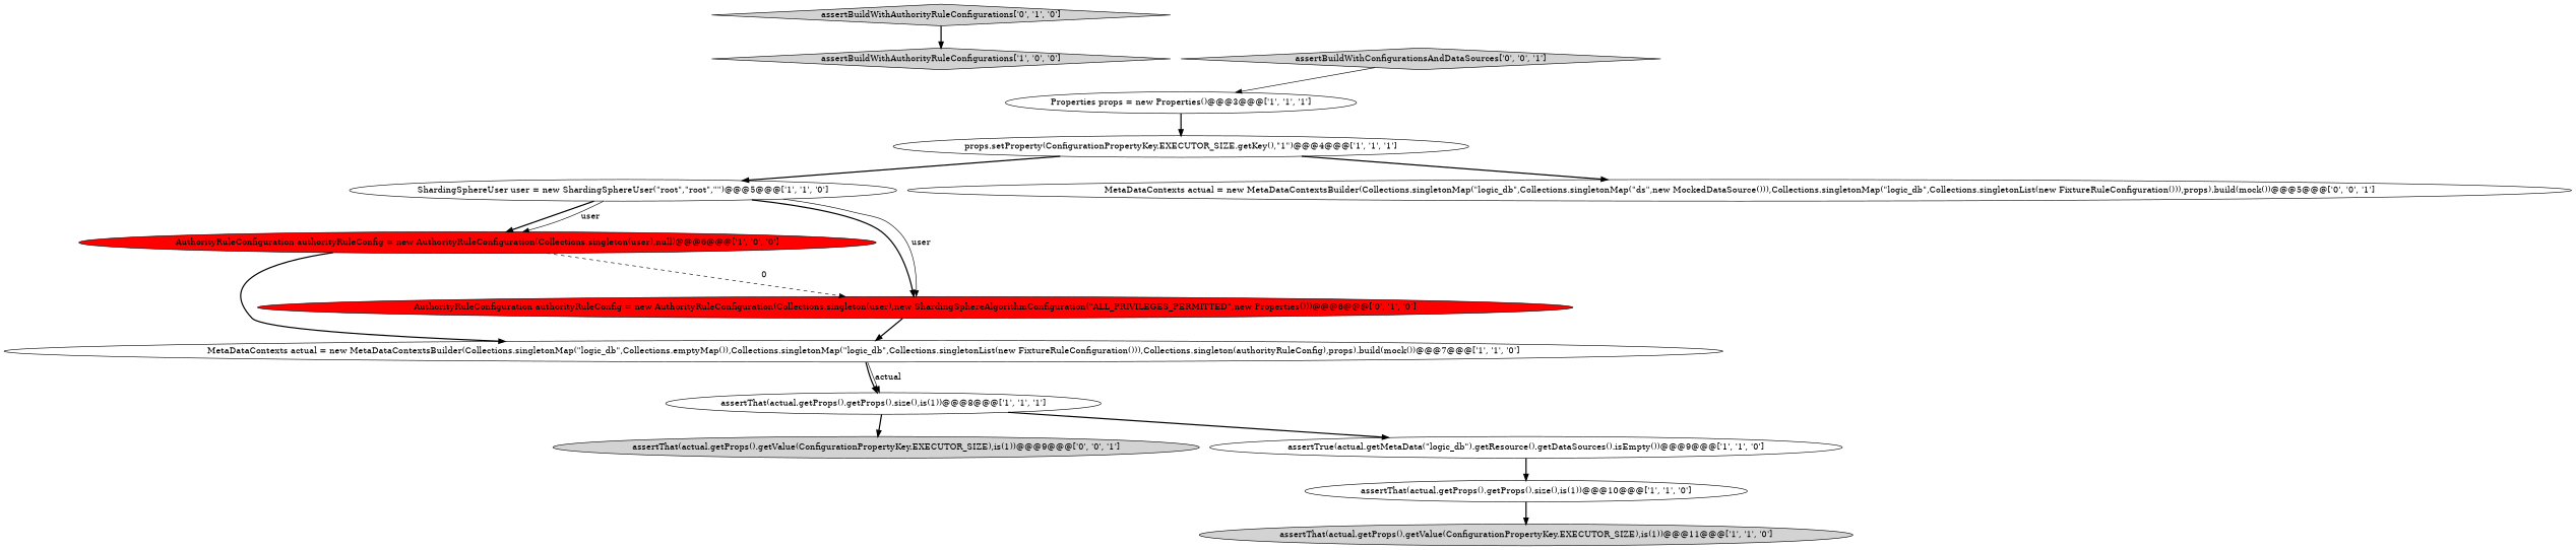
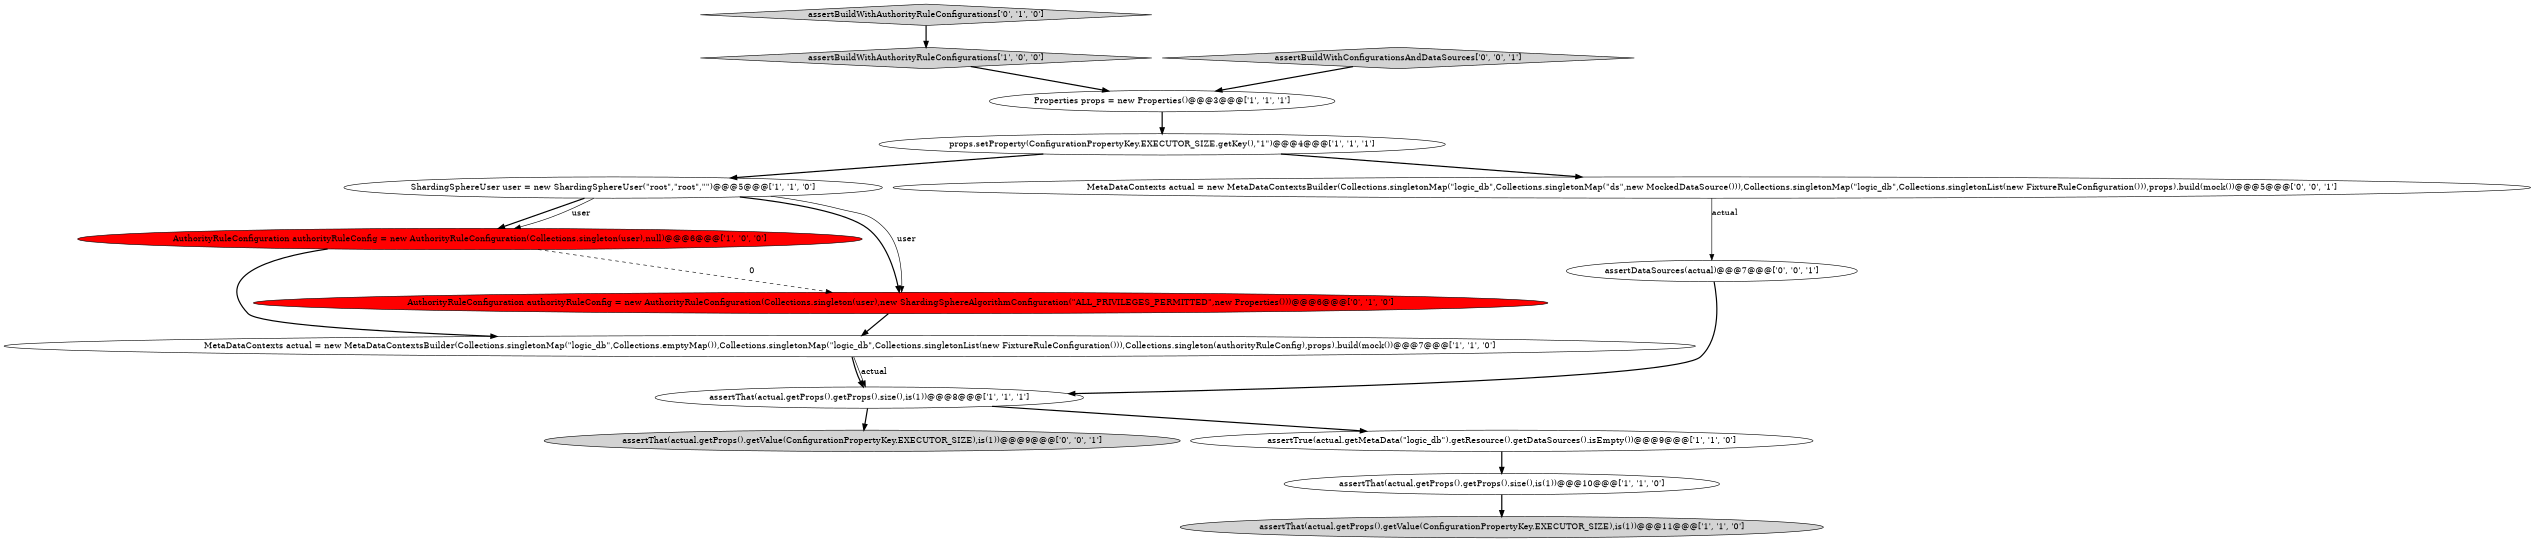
  digraph {
    fontname="DejaVu Serif"
    node [fillcolor=white fontname="DejaVu Serif" shape=ellipse style=filled]
    edge [fontname="DejaVu Serif" style=bold]
    n1 [label="Properties props = new Properties()@@@3@@@['1', '1', '1']"]
    n2 [label="props.setProperty(ConfigurationPropertyKey.EXECUTOR_SIZE.getKey(),\"1\")@@@4@@@['1', '1', '1']"]
    n3 [label="ShardingSphereUser user = new ShardingSphereUser(\"root\",\"root\",\"\")@@@5@@@['1', '1', '0']"]
    n4 [label="MetaDataContexts actual = new MetaDataContextsBuilder(Collections.singletonMap(\"logic_db\",Collections.singletonMap(\"ds\",new MockedDataSource())),Collections.singletonMap(\"logic_db\",Collections.singletonList(new FixtureRuleConfiguration())),props).build(mock())@@@5@@@['0', '0', '1']"]
    n5 [fillcolor=lightgray label="assertBuildWithAuthorityRuleConfigurations['1', '0', '0']" shape=diamond]
    n6 [fillcolor=red label="AuthorityRuleConfiguration authorityRuleConfig = new AuthorityRuleConfiguration(Collections.singleton(user),null)@@@6@@@['1', '0', '0']"]
    n7 [fillcolor=red label="AuthorityRuleConfiguration authorityRuleConfig = new AuthorityRuleConfiguration(Collections.singleton(user),new ShardingSphereAlgorithmConfiguration(\"ALL_PRIVILEGES_PERMITTED\",new Properties()))@@@6@@@['0', '1', '0']"]
    n8 [label="MetaDataContexts actual = new MetaDataContextsBuilder(Collections.singletonMap(\"logic_db\",Collections.emptyMap()),Collections.singletonMap(\"logic_db\",Collections.singletonList(new FixtureRuleConfiguration())),Collections.singleton(authorityRuleConfig),props).build(mock())@@@7@@@['1', '1', '0']"]
    n9 [fillcolor=lightgray label="assertBuildWithAuthorityRuleConfigurations['0', '1', '0']" shape=diamond]
    n10 [fillcolor=lightgray label="assertThat(actual.getProps().getValue(ConfigurationPropertyKey.EXECUTOR_SIZE),is(1))@@@9@@@['0', '0', '1']"]
    n11 [label="assertThat(actual.getProps().getProps().size(),is(1))@@@8@@@['1', '1', '1']"]
    n12 [fillcolor=lightgray label="assertBuildWithConfigurationsAndDataSources['0', '0', '1']" shape=diamond]
+   n13 [label="assertDataSources(actual)@@@7@@@['0', '0', '1']"]
    n14 [label="assertTrue(actual.getMetaData(\"logic_db\").getResource().getDataSources().isEmpty())@@@9@@@['1', '1', '0']"]
    n15 [label="assertThat(actual.getProps().getProps().size(),is(1))@@@10@@@['1', '1', '0']"]
    n16 [fillcolor=lightgray label="assertThat(actual.getProps().getValue(ConfigurationPropertyKey.EXECUTOR_SIZE),is(1))@@@11@@@['1', '1', '0']"]
    n1 -> n2
    n2 -> n3
    n2 -> n4
    n3 -> n6
    n3 -> n6 [label=user style=solid]
    n3 -> n7
    n3 -> n7 [label=user style=solid]
+   n4 -> n13 [label=actual style=solid]
+   n5 -> n1
    n6 -> n7 [label=0 style=dashed]
    n6 -> n8
    n7 -> n8
    n8 -> n11
    n8 -> n11 [label=actual style=solid]
    n9 -> n5
    n11 -> n10
    n11 -> n14
-   n12 -> n1 [style=solid]
+   n12 -> n1
+   n13 -> n11
    n14 -> n15
    n15 -> n16
  }
